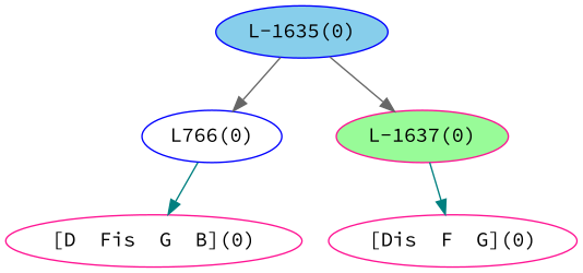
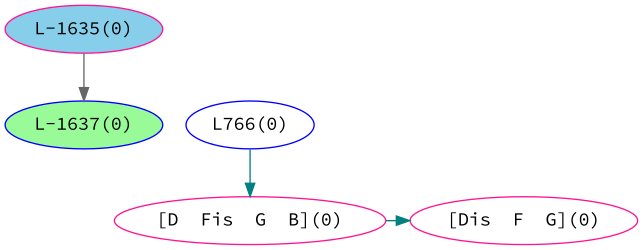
  digraph {
    fontname="Source Code Pro"
    node [color=deeppink fillcolor=white fontname="Source Code Pro" style=filled]
    edge [color=gray40 fontname="Source Code Pro"]
-   "L-1635(0)" [color=blue fillcolor=skyblue]
+   "L-1635(0)" [fillcolor=skyblue]
    n2 [color=blue label="L766(0)"]
-   "L-1637(0)" [fillcolor=palegreen]
+   "L-1637(0)" [color=blue fillcolor=palegreen]
    "[D  Fis  G  B](0)"
    "[Dis  F  G](0)"
    subgraph sub_1 {
      rank=min
      "L-1635(0)"
    }
    subgraph sub_2 {
      rank=same
      n2
      "L-1637(0)"
    }
    subgraph sub_3 {
      rank=max
      "[D  Fis  G  B](0)"
      "[Dis  F  G](0)"
    }
-   "L-1635(0)" -> n2
    "L-1635(0)" -> "L-1637(0)"
    n2 -> "[D  Fis  G  B](0)" [color=teal]
-   "L-1637(0)" -> "[Dis  F  G](0)" [color=teal]
+   "[D  Fis  G  B](0)" -> "[Dis  F  G](0)" [color=teal]
  }
